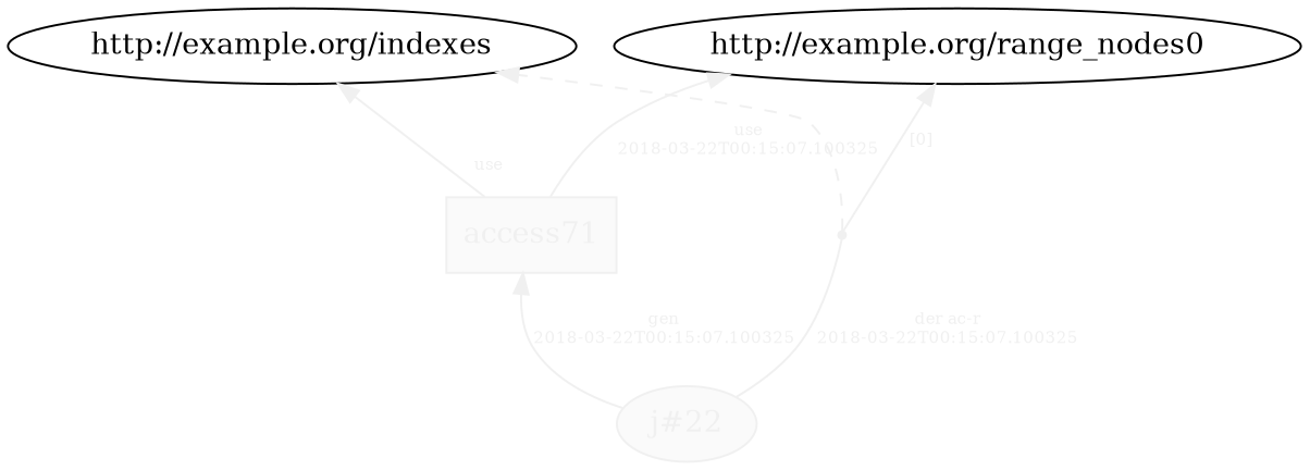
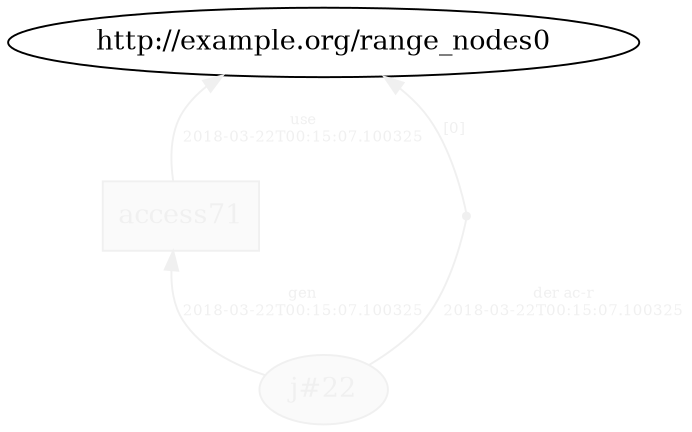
  digraph {
    rankdir=BT
    node [color="#F0F0F0" fontcolor="#F0F0F0"]
    edge [angle=60.0 color="#F0F0F0" distance=1.5 fontcolor="#F0F0F0" fontsize=8 rotation=20]
    n1 [fillcolor="#FAFAFA" label="j#22" style=filled]
    n2 [fillcolor="#FAFAFA" label=access71 shape=polygon sides=4 style=filled]
    bn0 [shape=point]
-   "http://example.org/indexes" [color="" fontcolor=""]
    "http://example.org/range_nodes0" [color="" fontcolor=""]
    n1 -> n2 [label="gen\n2018-03-22T00:15:07.100325"]
    n1 -> bn0 [arrowhead=none label="der ac-r\n2018-03-22T00:15:07.100325"]
-   n2 -> "http://example.org/indexes" [labelangle=60.0 labeldistance=1.5 labelfontsize=8 taillabel=use angle="" distance="" fontsize=""]
    n2 -> "http://example.org/range_nodes0" [label="use\n2018-03-22T00:15:07.100325"]
-   bn0 -> "http://example.org/indexes" [style=dashed angle="" distance="" fontsize="" rotation=""]
    bn0 -> "http://example.org/range_nodes0" [label="[0]"]
  }
